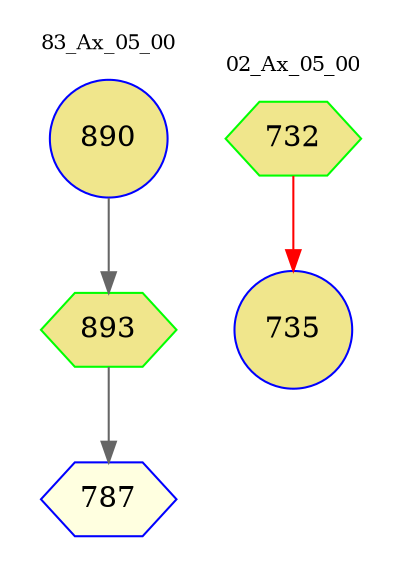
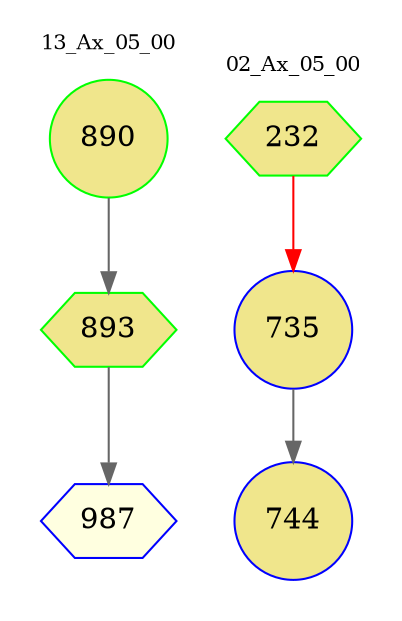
  digraph {
    node [color=green fillcolor=khaki shape=circle style=filled]
    edge [color=gray40]
-   n1 [color=blue label=890]
+   n1 [label=890]
    n2 [label=893 shape=hexagon]
-   n3 [color=blue fillcolor=lightyellow label=787 shape=hexagon]
-   n4 [label=732 shape=hexagon]
+   n3 [color=blue fillcolor=lightyellow label=987 shape=hexagon]
+   n4 [label=232 shape=hexagon]
    n5 [color=blue label=735]
+   n6 [color=blue label=744]
    subgraph cluster_1 {
      color=white
      fontsize=10
-     label="83_Ax_05_00"
+     label="13_Ax_05_00"
      n1
      n2
      n3
    }
    subgraph cluster_2 {
      color=white
      fontsize=10
      label="02_Ax_05_00"
      n4
      n5
+     n6
    }
    n1 -> n2
    n2 -> n3
    n4 -> n5 [color=red]
+   n5 -> n6
  }
